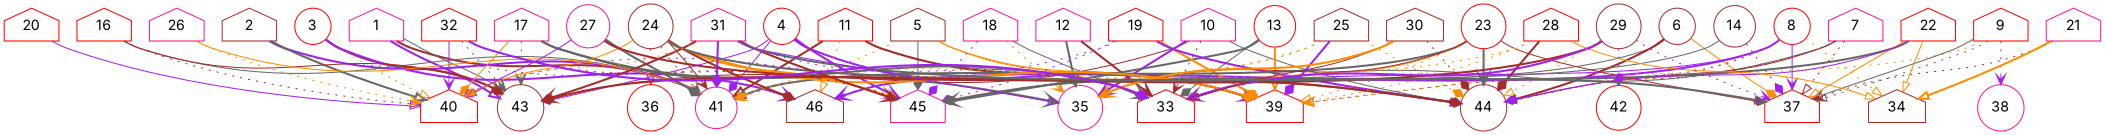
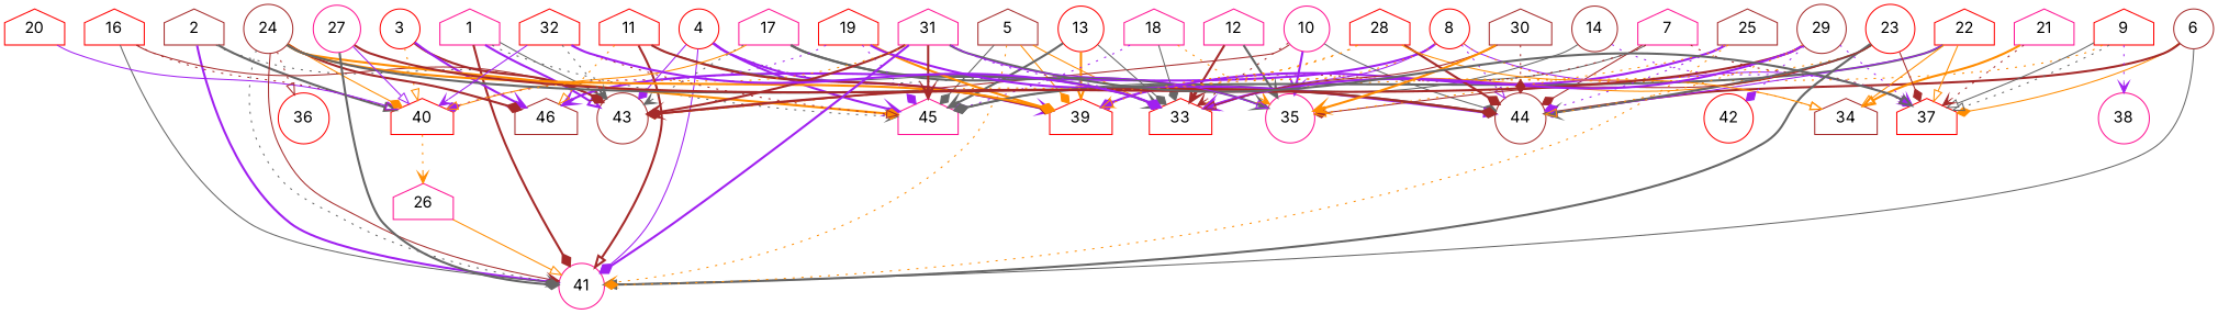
  digraph {
    fontname=Inter
    node [alpha=0.17 color=red fontname=Inter shape=house]
    edge [arrowhead=diamond color=darkorange fontname=Inter style=bold]
    1 [alpha=0.09 color=deeppink expect_size=142388817764244960]
    41 [color=deeppink expect_size=217552767908653408 shape=circle]
    43 [alpha=0.07 color=brown expect_size=8681870883752995979264 shape=circle]
    45 [color=deeppink expect_size=4417883897352398307328]
    2 [alpha=0.06 color=brown expect_size=1238233142137886464]
    40 [alpha=0.18 expect_size=17411766918886734]
    3 [expect_size=221368969968308480 shape=circle]
    46 [alpha=0.05 color=brown expect_size=738018188127012651008]
    4 [alpha=0.01 expect_size=79479581567983648 shape=circle]
    33 [alpha=0.10 expect_size=102066619905708768]
    39 [alpha=0.06 expect_size=3388160222735694]
    5 [alpha=0.15 color=brown expect_size=6639957342243526656]
    6 [color=brown expect_size=164673061270226731008 shape=circle]
    37 [alpha=0.09 expect_size=239050574102583008]
    44 [alpha=0.20 color=brown expect_size=102743435971463600 shape=circle]
    7 [alpha=0.07 color=deeppink expect_size=10783556785241686278144]
    8 [alpha=0.06 expect_size=4944282868084137984 shape=circle]
    34 [alpha=0.18 color=brown expect_size=8212684930642805260288]
    9 [alpha=0.19 expect_size=5426282992715236352]
    38 [alpha=0.06 color=deeppink expect_size=1140704887084488192 shape=circle]
-   10 [alpha=0.08 color=deeppink expect_size=75161211651806608]
+   10 [alpha=0.08 color=deeppink expect_size=75161211651806608 shape=circle]
    35 [alpha=0.07 color=deeppink expect_size=170828207087310340096 shape=circle]
    11 [alpha=0.08 expect_size=9696441913002044686336]
    12 [alpha=0.03 color=deeppink expect_size=358799070602863837184]
    13 [alpha=0.11 expect_size=3194323508689954304 shape=circle]
    14 [alpha=0.05 color=brown expect_size=2577139271476873003008 shape=circle]
    16 [expect_size=308197932637903388672]
    17 [alpha=0.11 color=deeppink expect_size=225045954715029864448]
    18 [alpha=0.18 color=deeppink expect_size=18461442363244840]
    19 [alpha=0.16 expect_size=43004977575381296]
    20 [alpha=0.15 expect_size=1645304974762452736]
    21 [alpha=0.01 color=deeppink expect_size=102574453336491648]
    22 [alpha=0.05 expect_size=5593560019661715456]
    23 [alpha=0.05 expect_size=201724871670342090752 shape=circle]
    24 [alpha=0.08 color=brown expect_size=1138879725386688626688 shape=circle]
    36 [alpha=0.15 expect_size=5449591256820425424896 shape=circle]
    25 [alpha=0.04 color=brown expect_size=327793870372520000]
    26 [alpha=0.10 color=deeppink expect_size=221538682883956288]
    27 [alpha=0.10 color=deeppink expect_size=582203190807082112 shape=circle]
    28 [expect_size=13549398112169644]
    29 [alpha=0.16 color=brown expect_size=10174516898931526 shape=circle]
    42 [alpha=0.18 expect_size=92091747674160752 shape=circle]
    30 [alpha=0.08 color=brown expect_size=11089400750057230]
    31 [alpha=0.07 color=deeppink expect_size=145018120493490208]
    32 [alpha=0.07 expect_size=1436359337703599872]
    1 -> 41 [color=brown]
    1 -> 43 [arrowhead=onormal color=purple]
    1 -> 43 [arrowhead=vee color=gray40 style=solid]
    1 -> 45 [arrowhead=vee color=gray40 style=dotted]
    2 -> 41 [color=purple]
    2 -> 43 [arrowhead=vee color=gray40 style=dotted]
    2 -> 40 [arrowhead=onormal color=gray40]
    3 -> 43 [color=brown]
    3 -> 40 [arrowhead=onormal style=dotted]
    3 -> 46 [arrowhead=vee color=purple]
    4 -> 41 [color=purple style=solid]
    4 -> 43 [color=purple style=solid]
    4 -> 45 [arrowhead=vee color=purple]
    4 -> 33 [arrowhead=vee color=gray40 style=dotted]
    4 -> 39 [arrowhead=vee color=purple]
    5 -> 41 [arrowhead=vee style=dotted]
    5 -> 45 [color=gray40 style=solid]
    5 -> 33 [style=solid]
    5 -> 39 [style=solid]
    6 -> 41 [color=gray40 style=solid]
    6 -> 37 [style=solid]
    6 -> 44 [arrowhead=onormal color=brown]
    7 -> 33 [color=gray40 style=solid]
    7 -> 39 [arrowhead=onormal color=brown style=dotted]
    7 -> 37 [arrowhead=onormal color=brown style=dotted]
    7 -> 44 [color=brown style=solid]
    8 -> 46 [arrowhead=vee color=purple]
    8 -> 33 [arrowhead=vee color=purple style=solid]
    8 -> 39 [arrowhead=vee style=dotted]
    8 -> 37 [arrowhead=vee color=purple style=solid]
    8 -> 44 [arrowhead=onormal color=purple style=dotted]
    8 -> 34 [arrowhead=onormal style=dotted]
    9 -> 33 [arrowhead=vee style=dotted]
    9 -> 37 [arrowhead=onormal color=gray40 style=solid]
    9 -> 37 [arrowhead=onormal color=gray40 style=dotted]
    9 -> 38 [arrowhead=vee color=purple style=dotted]
    10 -> 43 [arrowhead=onormal color=brown style=solid]
    10 -> 33 [arrowhead=vee color=brown style=dotted]
    10 -> 44 [color=gray40 style=solid]
    10 -> 35 [arrowhead=vee color=purple]
    11 -> 41 [arrowhead=onormal color=brown]
    11 -> 46 [arrowhead=onormal style=dotted]
    11 -> 33 [color=gray40 style=solid]
    11 -> 39 [color=brown]
    12 -> 33 [arrowhead=vee color=brown]
    12 -> 35 [arrowhead=vee color=gray40]
    13 -> 45 [arrowhead=vee color=gray40]
    13 -> 33 [color=gray40 style=solid]
    13 -> 39 [arrowhead=onormal]
    14 -> 45 [color=gray40 style=solid]
    14 -> 37 [color=purple style=dotted]
    16 -> 41 [color=gray40 style=solid]
    16 -> 43 [arrowhead=vee color=brown style=solid]
    16 -> 40 [arrowhead=onormal color=brown style=dotted]
    17 -> 43 [arrowhead=vee color=gray40 style=dotted]
    17 -> 40 [style=solid]
    17 -> 33 [arrowhead=vee color=gray40]
    17 -> 35 [arrowhead=vee color=gray40]
    18 -> 45 [color=purple style=dotted]
    18 -> 33 [color=gray40 style=solid]
    18 -> 35 [arrowhead=vee style=dotted]
    19 -> 45 [color=purple style=dotted]
    19 -> 40 [color=purple style=dotted]
    19 -> 39
    19 -> 44 [arrowhead=onormal color=purple]
    20 -> 40 [arrowhead=onormal color=purple style=solid]
    21 -> 37 [arrowhead=vee color=brown style=dotted]
    21 -> 34 [arrowhead=onormal]
    22 -> 45 [color=gray40]
    22 -> 37 [arrowhead=onormal style=solid]
    22 -> 44 [color=purple style=solid]
    22 -> 34 [arrowhead=onormal style=solid]
    23 -> 41 [arrowhead=onormal color=gray40]
    23 -> 33 [style=solid]
    23 -> 39 [arrowhead=onormal style=dotted]
    23 -> 37 [color=brown style=solid]
    23 -> 44 [arrowhead=vee color=gray40]
    23 -> 35 [color=brown style=solid]
    24 -> 41 [arrowhead=vee color=gray40 style=dotted]
    24 -> 41 [arrowhead=vee color=brown style=solid]
    24 -> 45
    24 -> 40 [style=solid]
    24 -> 46 [color=brown]
    24 -> 39
    24 -> 44 [color=gray40]
    24 -> 36 [arrowhead=onormal color=brown style=dotted]
    25 -> 41 [style=dotted]
    25 -> 39 [color=purple]
-   25 -> 44 [style=dotted]
+   25 -> 44 [color=purple style=dotted]
    25 -> 35 [arrowhead=onormal style=dotted]
    26 -> 41 [arrowhead=onormal style=solid]
-   26 -> 40 [arrowhead=vee style=dotted]
+   40 -> 26 [arrowhead=vee style=dotted]
    27 -> 41 [color=gray40]
    27 -> 40 [arrowhead=onormal color=purple style=solid]
    27 -> 44 [color=brown]
    28 -> 43 [style=dotted]
    28 -> 39 [arrowhead=onormal style=dotted]
    28 -> 44 [color=brown]
    28 -> 34 [arrowhead=onormal style=solid]
    29 -> 43 [color=brown]
    29 -> 33 [arrowhead=vee color=purple]
    29 -> 37 [arrowhead=vee color=purple style=dotted]
    29 -> 44 [arrowhead=onormal style=dotted]
    29 -> 42 [color=purple style=dotted]
    30 -> 33 [arrowhead=onormal color=brown style=solid]
    30 -> 44 [color=brown style=dotted]
    30 -> 35 [arrowhead=vee]
    31 -> 41 [color=purple]
    31 -> 43 [arrowhead=vee color=brown]
    31 -> 45 [arrowhead=vee color=brown]
    31 -> 40 [arrowhead=onormal style=dotted]
    31 -> 33 [color=purple style=dotted]
    31 -> 37 [arrowhead=onormal color=gray40]
    31 -> 35 [arrowhead=onormal color=purple style=solid]
    32 -> 43 [arrowhead=vee color=gray40 style=dotted]
    32 -> 45 [arrowhead=onormal color=brown style=dotted]
    32 -> 40 [arrowhead=vee color=purple style=solid]
    32 -> 33 [color=purple]
  }
